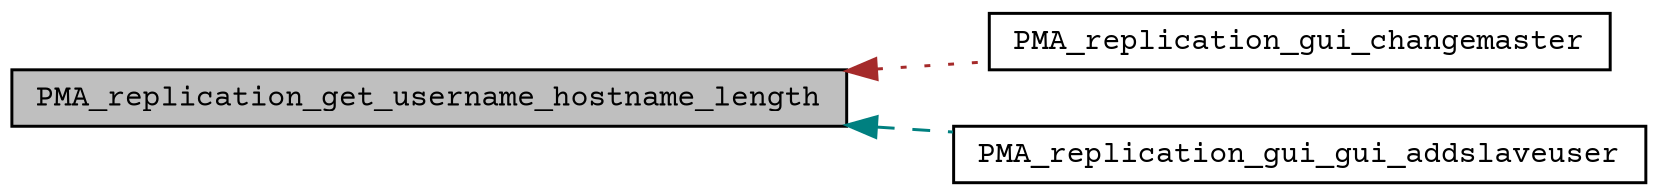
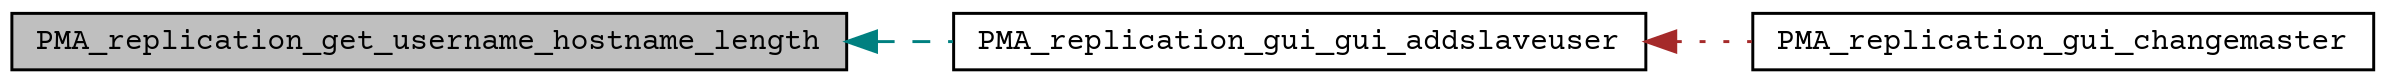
  digraph {
    fontname="Courier Prime"
    rankdir=LR
    node [color=black fillcolor=white fontname="Courier Prime" fontsize=10 shape=record style=filled]
    edge [dir=back fontname="Courier Prime" fontsize=10 labelfontname=Helvetica labelfontsize=10]
    n1 [fillcolor=grey75 fontcolor=black height=0.2 label=PMA_replication_get_username_hostname_length width=0.4]
    n2 [height=0.2 label=PMA_replication_gui_changemaster width=0.4]
    n3 [height=0.2 label=PMA_replication_gui_gui_addslaveuser width=0.4]
-   n1 -> n2 [color=brown style=dotted]
+   n3 -> n2 [color=brown style=dotted]
    n1 -> n3 [color=teal style=dashed]
  }
